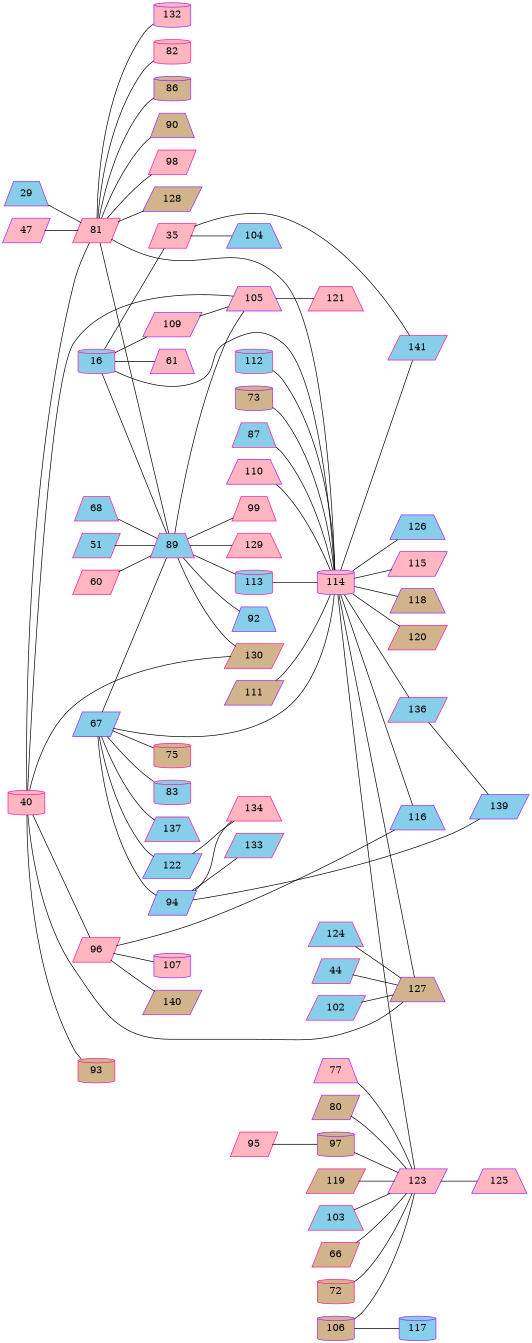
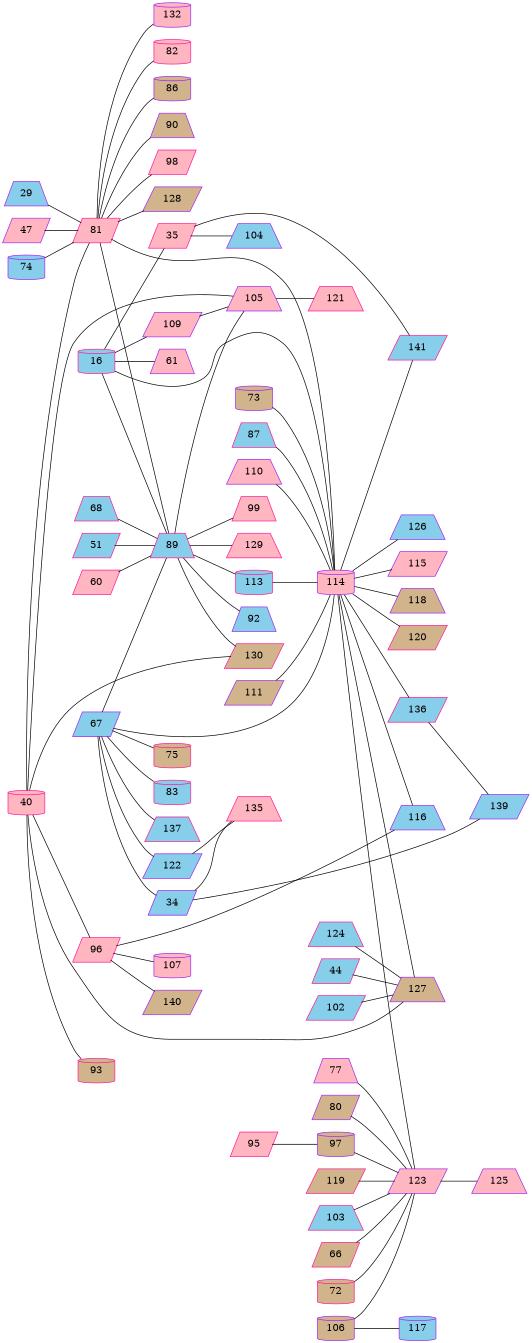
  graph {
    rankdir=LR
    node [color=deeppink fillcolor=skyblue shape=parallelogram style=filled]
    16 [shape=cylinder super="+5"]
    n2 [fillcolor=lightpink label=35 super="+25"]
    61 [color=purple fillcolor=lightpink shape=trapezium]
    89 [shape=trapezium super="+32+23+65"]
    n5 [color=purple fillcolor=lightpink label=109 super="+56"]
    114 [color=purple fillcolor=lightpink shape=cylinder super="+84+71+101"]
    104 [color=purple shape=trapezium]
    141
    105 [color=purple fillcolor=lightpink shape=trapezium super="+91"]
    130 [fillcolor=tan]
    92 [color=purple shape=trapezium]
    99 [fillcolor=lightpink shape=trapezium]
    113 [shape=cylinder]
    129 [fillcolor=lightpink shape=trapezium]
    127 [color=purple fillcolor=tan shape=trapezium super="+18"]
    123 [color=purple fillcolor=lightpink super="+15+17+33"]
    116 [color=purple shape=trapezium]
    115 [color=purple fillcolor=lightpink]
    118 [color=purple fillcolor=tan shape=trapezium]
    120 [fillcolor=tan]
    126 [color=purple shape=trapezium]
    136 [super="+131+134"]
    81 [fillcolor=lightpink super="+78+79+37"]
    82 [fillcolor=lightpink shape=cylinder]
    86 [color=purple fillcolor=tan shape=cylinder]
    90 [color=purple fillcolor=tan shape=trapezium super="+59"]
    98 [fillcolor=lightpink super="+54"]
    128 [color=purple fillcolor=tan]
    132 [color=purple fillcolor=lightpink shape=cylinder]
    29 [color=purple shape=trapezium]
    40 [fillcolor=lightpink shape=cylinder super="+19+14"]
    93 [fillcolor=tan shape=cylinder]
    96 [fillcolor=lightpink]
    107 [color=purple fillcolor=lightpink shape=cylinder]
    140 [color=purple fillcolor=tan]
    103 [shape=trapezium super="+50+55"]
    121 [fillcolor=lightpink shape=trapezium]
    44
    47 [color=purple fillcolor=lightpink]
    51 [super="+42"]
    60 [fillcolor=lightpink]
    125 [color=purple fillcolor=lightpink shape=trapezium]
    66 [fillcolor=tan]
    67 [color=purple super="+36+28"]
    75 [fillcolor=tan shape=cylinder]
    83 [shape=cylinder]
-   94 [color=purple]
+   94 [color=purple label=34]
    122 [color=purple]
    137 [shape=trapezium super="+34"]
-   133
-   135 [fillcolor=lightpink shape=trapezium label=134]
+   135 [fillcolor=lightpink shape=trapezium]
    139 [color=purple]
    68 [shape=trapezium]
    72 [fillcolor=tan shape=cylinder super="+62"]
    73 [color=purple fillcolor=tan shape=cylinder]
+   74 [color=purple shape=cylinder super="+35"]
    77 [color=purple fillcolor=lightpink shape=trapezium]
    80 [color=purple fillcolor=tan]
    87 [shape=trapezium]
    97 [color=purple fillcolor=tan shape=cylinder super="+53"]
    95 [fillcolor=lightpink]
    102
    106 [color=purple fillcolor=tan shape=cylinder super="+64"]
    117 [color=purple shape=cylinder]
    110 [color=purple fillcolor=lightpink shape=trapezium]
    111 [color=purple fillcolor=tan]
-   112 [shape=cylinder]
    119 [fillcolor=tan super="+7+109"]
    124 [shape=trapezium]
    16 -- n2 [weight=2]
    16 -- 61
    16 -- 89
    16 -- n5
    16 -- 114 [weight=2]
    n2 -- 104
    n2 -- 141
    89 -- 105
    89 -- 130
    89 -- 92
    89 -- 99
    89 -- 113
    89 -- 129
    n5 -- 105
    114 -- 141
    114 -- 127
    114 -- 123
    114 -- 116
    114 -- 115
    114 -- 118
    114 -- 120
    114 -- 126
    114 -- 136
    105 -- 121
    113 -- 114
    123 -- 125
    136 -- 139
    81 -- 89 [weight=3]
    81 -- 114
    81 -- 82
    81 -- 86
    81 -- 90
    81 -- 98
    81 -- 128
    81 -- 132
    29 -- 81
    40 -- 105
    40 -- 130
    40 -- 127 [weight=2]
    40 -- 81 [weight=2]
    40 -- 93
    40 -- 96
    96 -- 116
    96 -- 107
    96 -- 140
    103 -- 123
    44 -- 127
    47 -- 81
    51 -- 89
    60 -- 89
    66 -- 123
    67 -- 89 [weight=3]
    67 -- 114 [weight=3]
    67 -- 75
    67 -- 83
    67 -- 94
    67 -- 122
    67 -- 137
-   94 -- 133
    94 -- 135
    94 -- 139
    122 -- 135
    68 -- 89
    72 -- 123
    73 -- 114
+   74 -- 81
    77 -- 123
    80 -- 123
    87 -- 114
    97 -- 123
    95 -- 97
    102 -- 127
    106 -- 123
    106 -- 117
    110 -- 114
    111 -- 114
-   112 -- 114
    119 -- 123 [weight=2]
    124 -- 127
  }
